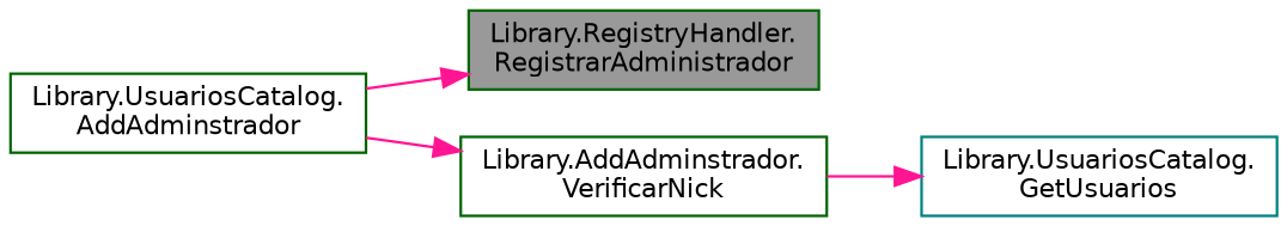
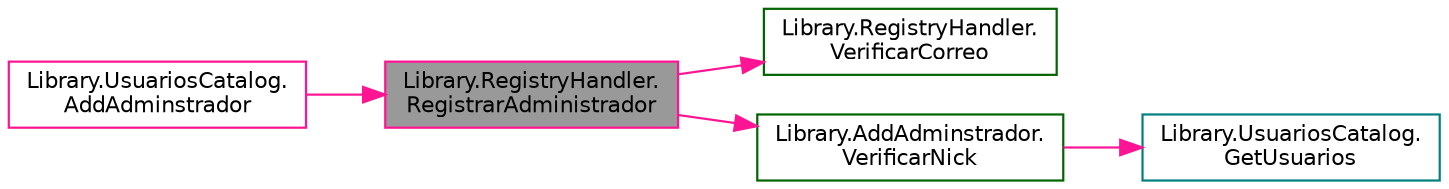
  digraph {
    rankdir=LR
    node [color=deeppink fillcolor=white fontname=Helvetica fontsize=10 shape=box style=filled]
    edge [color=deeppink fontname=Helvetica fontsize=10 labelfontname=Helvetica labelfontsize=10 style=solid]
-   n1 [color=darkgreen fillcolor=grey60 fontcolor=black height=0.2 label="Library.RegistryHandler.\lRegistrarAdministrador" width=0.4]
+   n1 [fillcolor=grey60 fontcolor=black height=0.2 label="Library.RegistryHandler.\lRegistrarAdministrador" width=0.4]
+   n2 [color=darkgreen height=0.2 label="Library.RegistryHandler.\lVerificarCorreo" width=0.4]
    n3 [color=darkgreen height=0.2 label="Library.AddAdminstrador.\lVerificarNick" width=0.4]
-   n4 [color=darkgreen height=0.2 label="Library.UsuariosCatalog.\lAddAdminstrador" width=0.4]
+   n4 [height=0.2 label="Library.UsuariosCatalog.\lAddAdminstrador" width=0.4]
    n5 [color=teal height=0.2 label="Library.UsuariosCatalog.\lGetUsuarios" width=0.4]
-   n4 -> n3
+   n1 -> n2
+   n1 -> n3
    n3 -> n5
    n4 -> n1
  }
